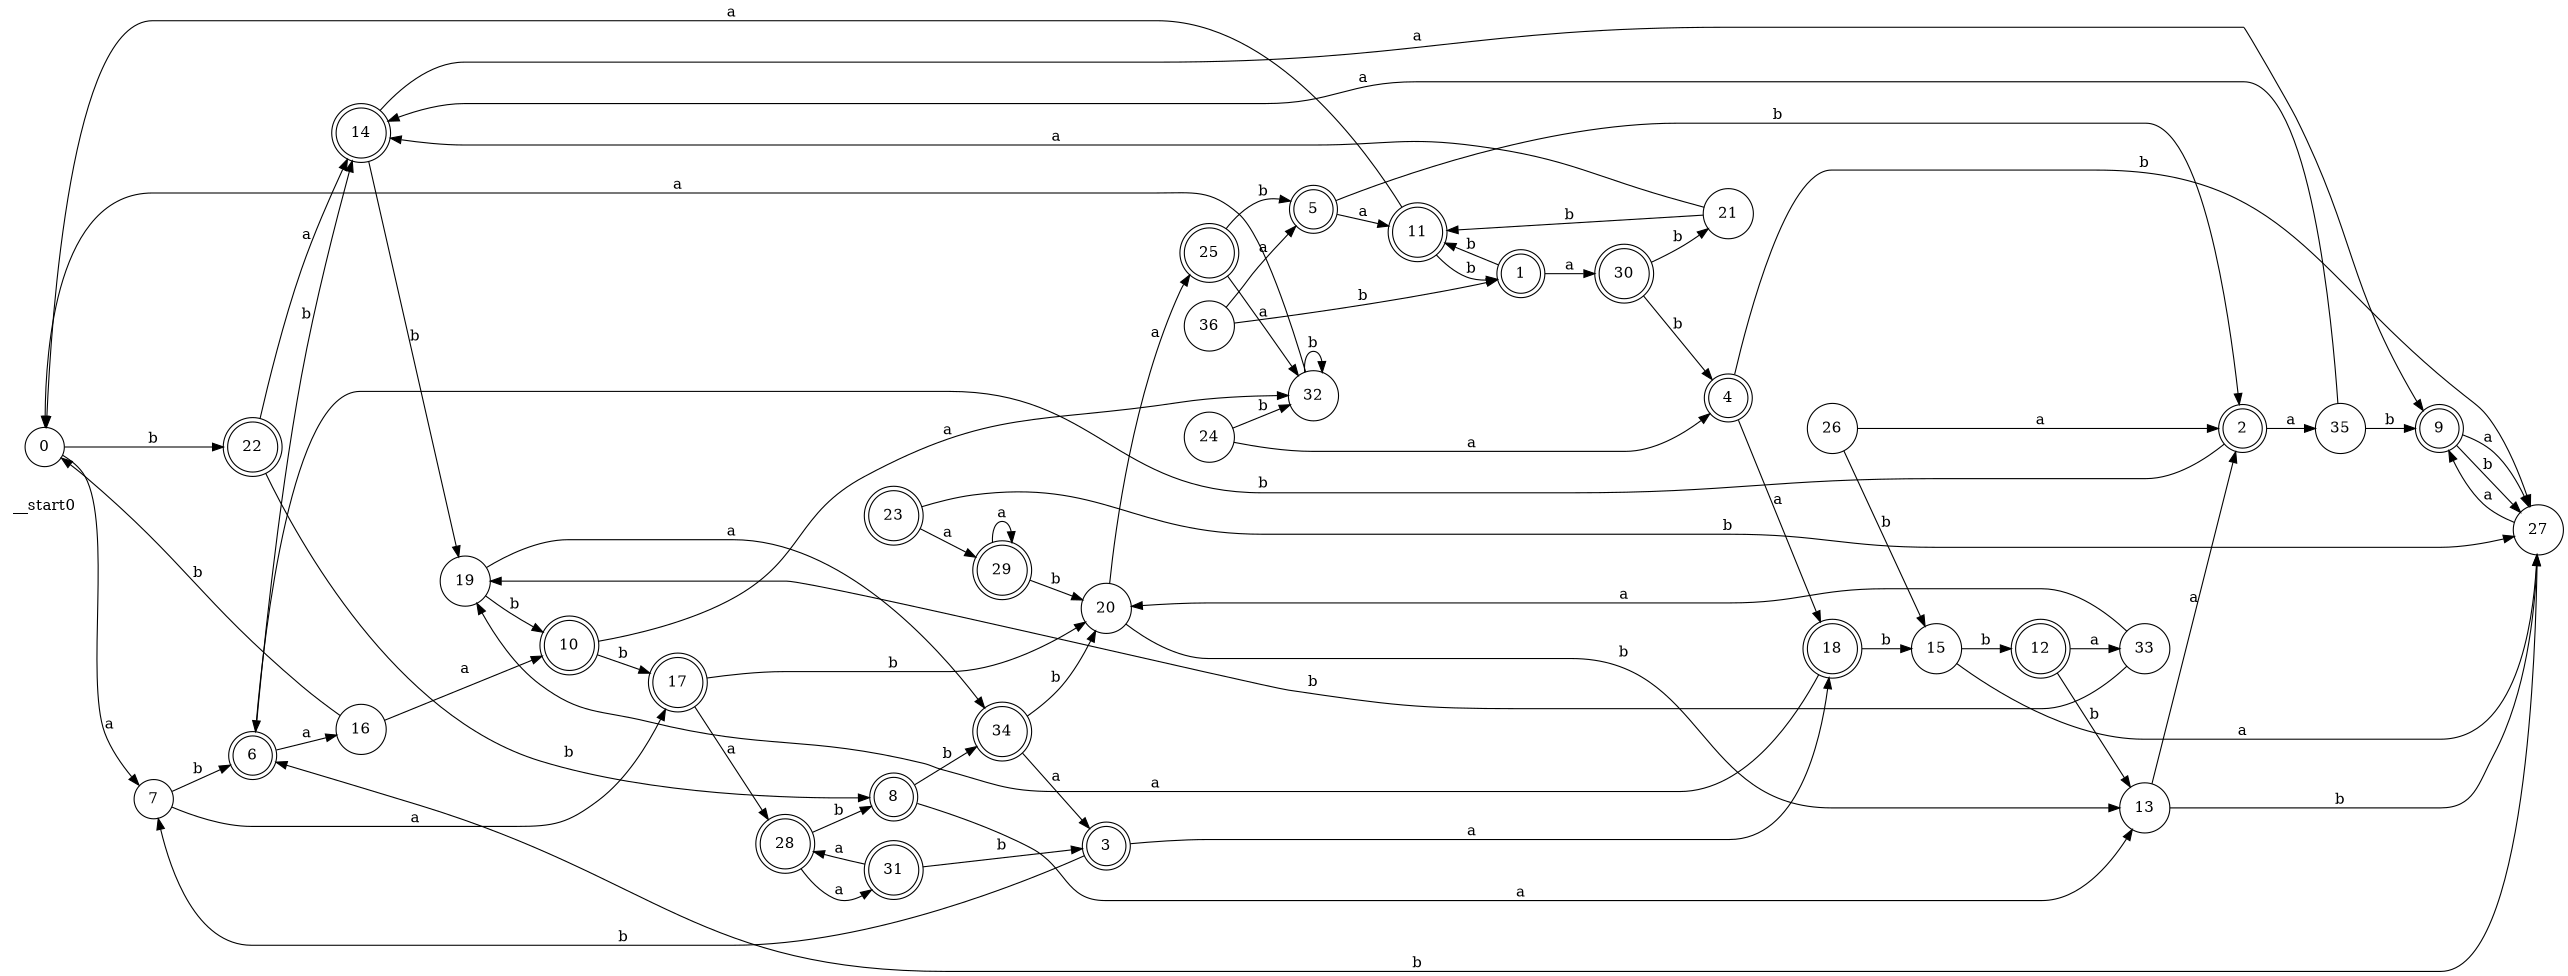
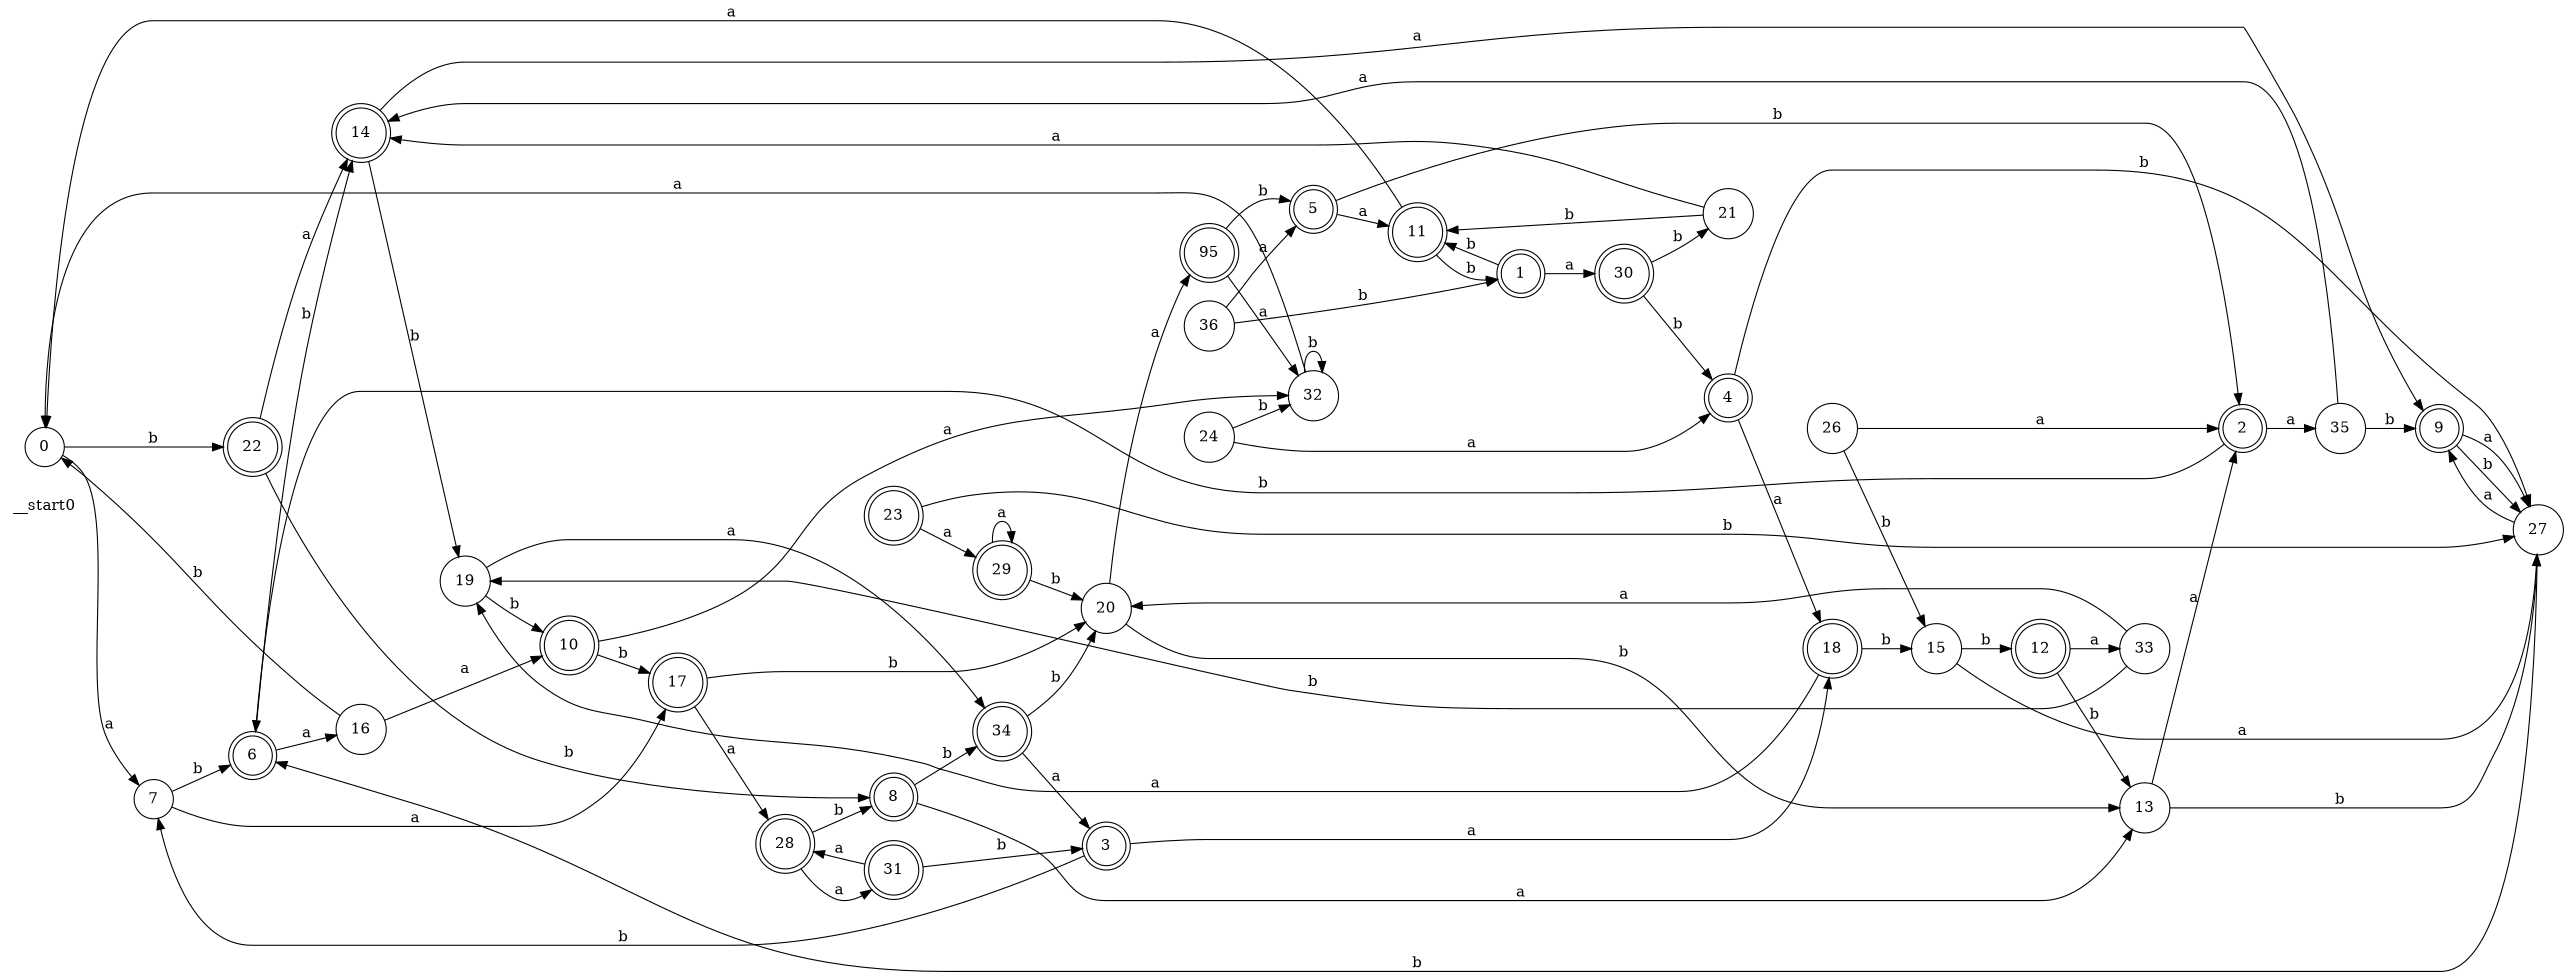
  digraph {
    rankdir=LR
    node [shape=doublecircle color=black fillcolor=white style="rounded,filled"]
    __start0 [shape=none color="" fillcolor="" style=""]
    n2 [label=0 shape=circle style=filled]
    n3 [label=7 shape=circle style=filled]
    n4 [label=22]
    n5 [label=6]
    n6 [label=17]
    n7 [label=14]
    n8 [label=8]
    n9 [label=1]
    n10 [label=11]
    n11 [label=30 style=filled]
    n12 [label=4]
    n13 [label=21 shape=circle style=filled]
    n14 [label=2]
    n15 [label=35 shape=circle style=filled]
    n16 [label=16 shape=circle style=filled]
    n17 [label=9]
    n18 [label=3]
    n19 [label=18]
    n20 [label=19 shape=circle style=filled]
    n21 [label=15 shape=circle style=filled]
    n22 [label=27 shape=circle style=filled]
    n23 [label=5]
    n24 [label=10]
    n25 [label=20 shape=circle style=filled]
    n26 [label=28]
    n27 [label=13 shape=circle style=filled]
    n28 [label=34]
    n29 [label=32 shape=circle style=filled]
    n30 [label=12]
    n31 [label=33 shape=circle style=filled]
-   n32 [label=25]
+   n32 [label=95]
    n33 [label=31]
    n34 [label=23]
    n35 [label=29]
    n36 [label=24 shape=circle style=filled]
    n37 [label=26 shape=circle style=filled]
    n38 [label=36 shape=circle style=filled]
    n2 -> n3 [label=a]
    n2 -> n4 [label=b]
    n3 -> n5 [label=b]
    n3 -> n6 [label=a]
    n4 -> n7 [label=a]
    n4 -> n8 [label=b]
    n5 -> n7 [label=b]
    n5 -> n16 [label=a]
    n6 -> n25 [label=b]
    n6 -> n26 [label=a]
    n7 -> n17 [label=a]
    n7 -> n20 [label=b]
    n8 -> n27 [label=a]
    n8 -> n28 [label=b]
    n9 -> n10 [label=b]
    n9 -> n11 [label=a]
    n10 -> n2 [label=a]
    n10 -> n9 [label=b]
    n11 -> n12 [label=b]
    n11 -> n13 [label=b]
    n12 -> n19 [label=a]
    n12 -> n22 [label=b]
    n13 -> n7 [label=a]
    n13 -> n10 [label=b]
    n14 -> n5 [label=b]
    n14 -> n15 [label=a]
    n15 -> n7 [label=a]
    n15 -> n17 [label=b]
    n16 -> n2 [label=b]
    n16 -> n24 [label=a]
    n17 -> n22 [label=a]
    n17 -> n22 [label=b]
    n18 -> n3 [label=b]
    n18 -> n19 [label=a]
    n19 -> n20 [label=a]
    n19 -> n21 [label=b]
    n20 -> n24 [label=b]
    n20 -> n28 [label=a]
    n21 -> n22 [label=a]
    n21 -> n30 [label=b]
    n22 -> n5 [label=b]
    n22 -> n17 [label=a]
    n23 -> n10 [label=a]
    n23 -> n14 [label=b]
    n24 -> n6 [label=b]
    n24 -> n29 [label=a]
    n25 -> n27 [label=b]
    n25 -> n32 [label=a]
    n26 -> n8 [label=b]
    n26 -> n33 [label=a]
    n27 -> n14 [label=a]
    n27 -> n22 [label=b]
    n28 -> n18 [label=a]
    n28 -> n25 [label=b]
    n29 -> n2 [label=a]
    n29 -> n29 [label=b]
    n30 -> n27 [label=b]
    n30 -> n31 [label=a]
    n31 -> n20 [label=b]
    n31 -> n25 [label=a]
    n32 -> n23 [label=b]
    n32 -> n29 [label=a]
    n33 -> n18 [label=b]
    n33 -> n26 [label=a]
    n34 -> n22 [label=b]
    n34 -> n35 [label=a]
    n35 -> n25 [label=b]
    n35 -> n35 [label=a]
    n36 -> n12 [label=a]
    n36 -> n29 [label=b]
    n37 -> n14 [label=a]
    n37 -> n21 [label=b]
    n38 -> n9 [label=b]
    n38 -> n23 [label=a]
  }
